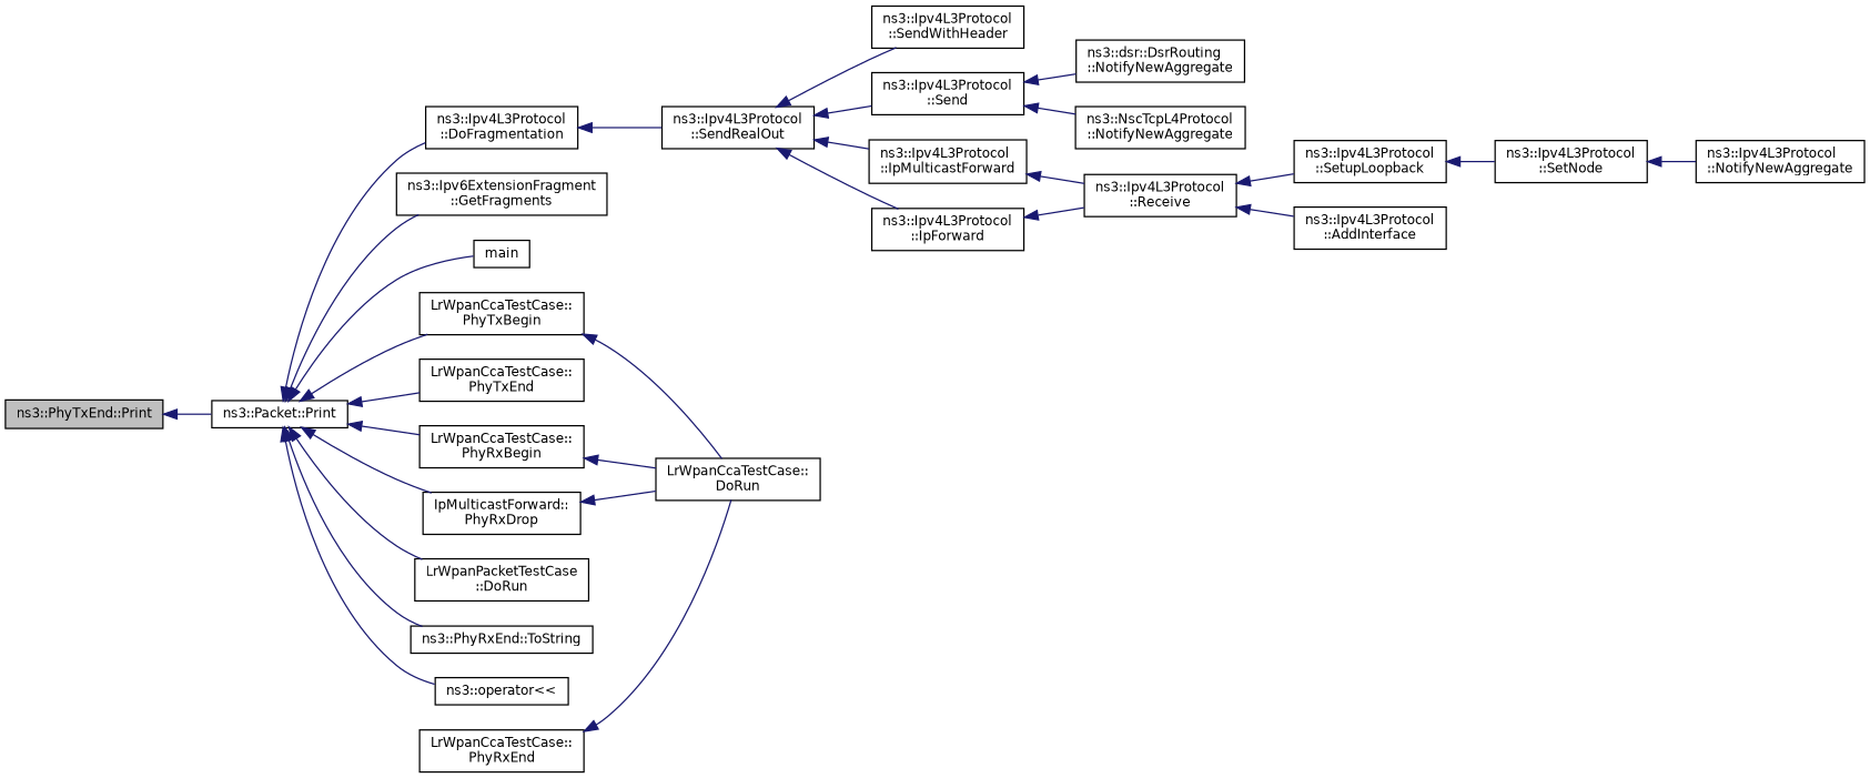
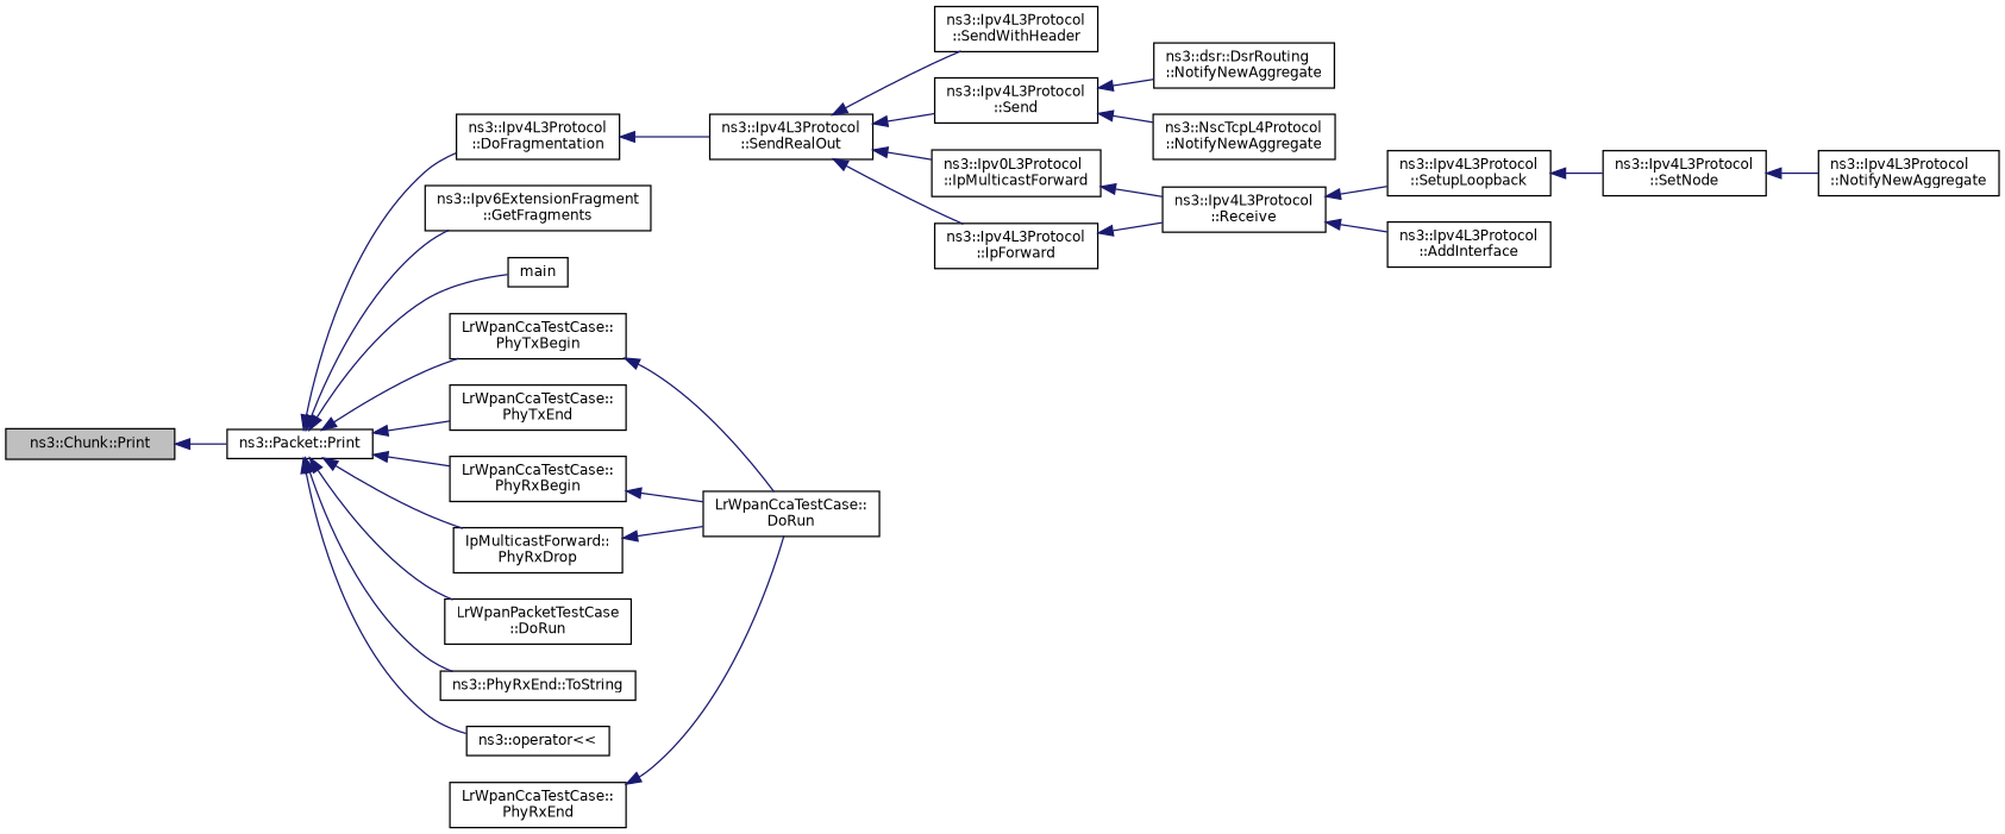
  digraph {
    rankdir=LR
    node [color=black fillcolor=white fontname=Helvetica fontsize=10 shape=record style=filled]
    edge [color=midnightblue dir=back fontname=Helvetica fontsize=10 labelfontname=Helvetica labelfontsize=10 style=solid]
-   n1 [fillcolor=grey75 fontcolor=black height=0.2 label="ns3::PhyTxEnd::Print" width=0.4]
+   n1 [fillcolor=grey75 fontcolor=black height=0.2 label="ns3::Chunk::Print" width=0.4]
    n2 [height=0.2 label="ns3::Packet::Print" width=0.4]
    n3 [height=0.2 label="ns3::Ipv4L3Protocol\l::DoFragmentation" width=0.4]
    n4 [height=0.2 label="ns3::Ipv6ExtensionFragment\l::GetFragments" width=0.4]
    n5 [height=0.2 label=main width=0.4]
    n6 [height=0.2 label="LrWpanCcaTestCase::\lPhyTxBegin" width=0.4]
    n7 [height=0.2 label="LrWpanCcaTestCase::\lPhyTxEnd" width=0.4]
    n8 [height=0.2 label="LrWpanCcaTestCase::\lPhyRxBegin" width=0.4]
    n9 [height=0.2 label="IpMulticastForward::\lPhyRxDrop" width=0.4]
    n10 [height=0.2 label="LrWpanPacketTestCase\l::DoRun" width=0.4]
    n11 [height=0.2 label="ns3::PhyRxEnd::ToString" width=0.4]
    n12 [height=0.2 label="ns3::operator\<\<" width=0.4]
    n13 [height=0.2 label="ns3::Ipv4L3Protocol\l::SendRealOut" width=0.4]
    n14 [height=0.2 label="LrWpanCcaTestCase::\lDoRun" width=0.4]
    n15 [height=0.2 label="LrWpanCcaTestCase::\lPhyRxEnd" width=0.4]
    n16 [height=0.2 label="ns3::Ipv4L3Protocol\l::SendWithHeader" width=0.4]
    n17 [height=0.2 label="ns3::Ipv4L3Protocol\l::Send" width=0.4]
-   n18 [height=0.2 label="ns3::Ipv4L3Protocol\l::IpMulticastForward" width=0.4]
+   n18 [height=0.2 label="ns3::Ipv0L3Protocol\l::IpMulticastForward" width=0.4]
    n19 [height=0.2 label="ns3::Ipv4L3Protocol\l::IpForward" width=0.4]
    n20 [height=0.2 label="ns3::dsr::DsrRouting\l::NotifyNewAggregate" width=0.4]
    n21 [height=0.2 label="ns3::NscTcpL4Protocol\l::NotifyNewAggregate" width=0.4]
    n22 [height=0.2 label="ns3::Ipv4L3Protocol\l::Receive" width=0.4]
    n23 [height=0.2 label="ns3::Ipv4L3Protocol\l::SetupLoopback" width=0.4]
    n24 [height=0.2 label="ns3::Ipv4L3Protocol\l::AddInterface" width=0.4]
    n25 [height=0.2 label="ns3::Ipv4L3Protocol\l::SetNode" width=0.4]
    n26 [height=0.2 label="ns3::Ipv4L3Protocol\l::NotifyNewAggregate" width=0.4]
    n1 -> n2
    n2 -> n3
    n2 -> n4
    n2 -> n5
    n2 -> n6
    n2 -> n7
    n2 -> n8
    n2 -> n9
    n2 -> n10
    n2 -> n11
    n2 -> n12
    n3 -> n13
    n6 -> n14
    n8 -> n14
    n9 -> n14
    n13 -> n16
    n13 -> n17
    n13 -> n18
    n13 -> n19
    n15 -> n14
    n17 -> n20
    n17 -> n21
    n18 -> n22
    n19 -> n22
    n22 -> n23
    n22 -> n24
    n23 -> n25
    n25 -> n26
  }
